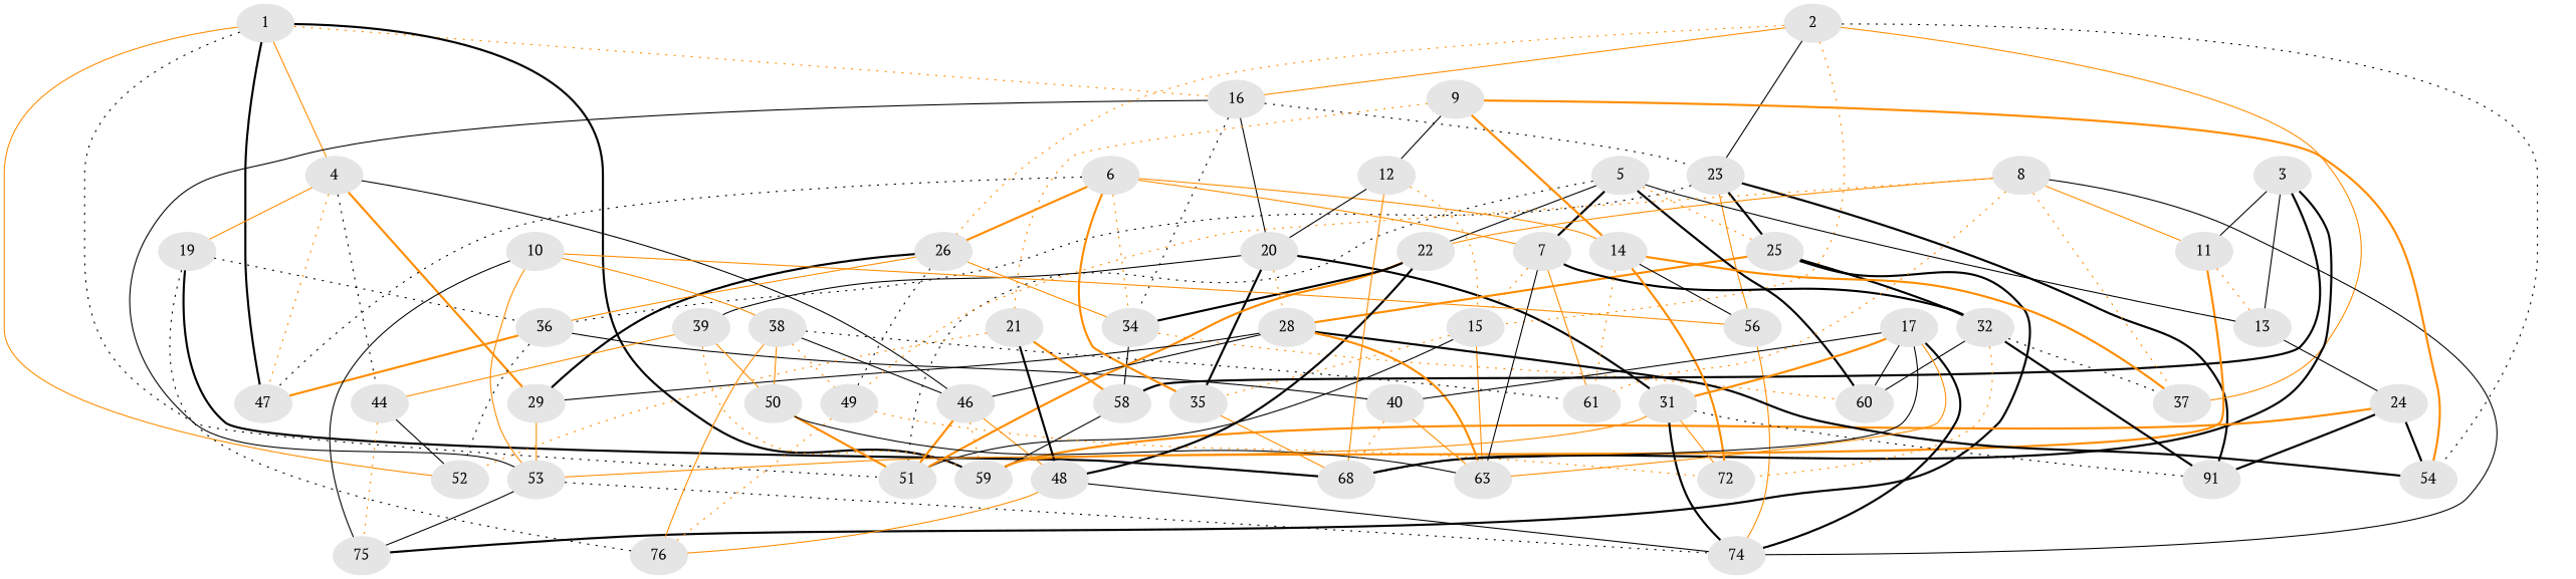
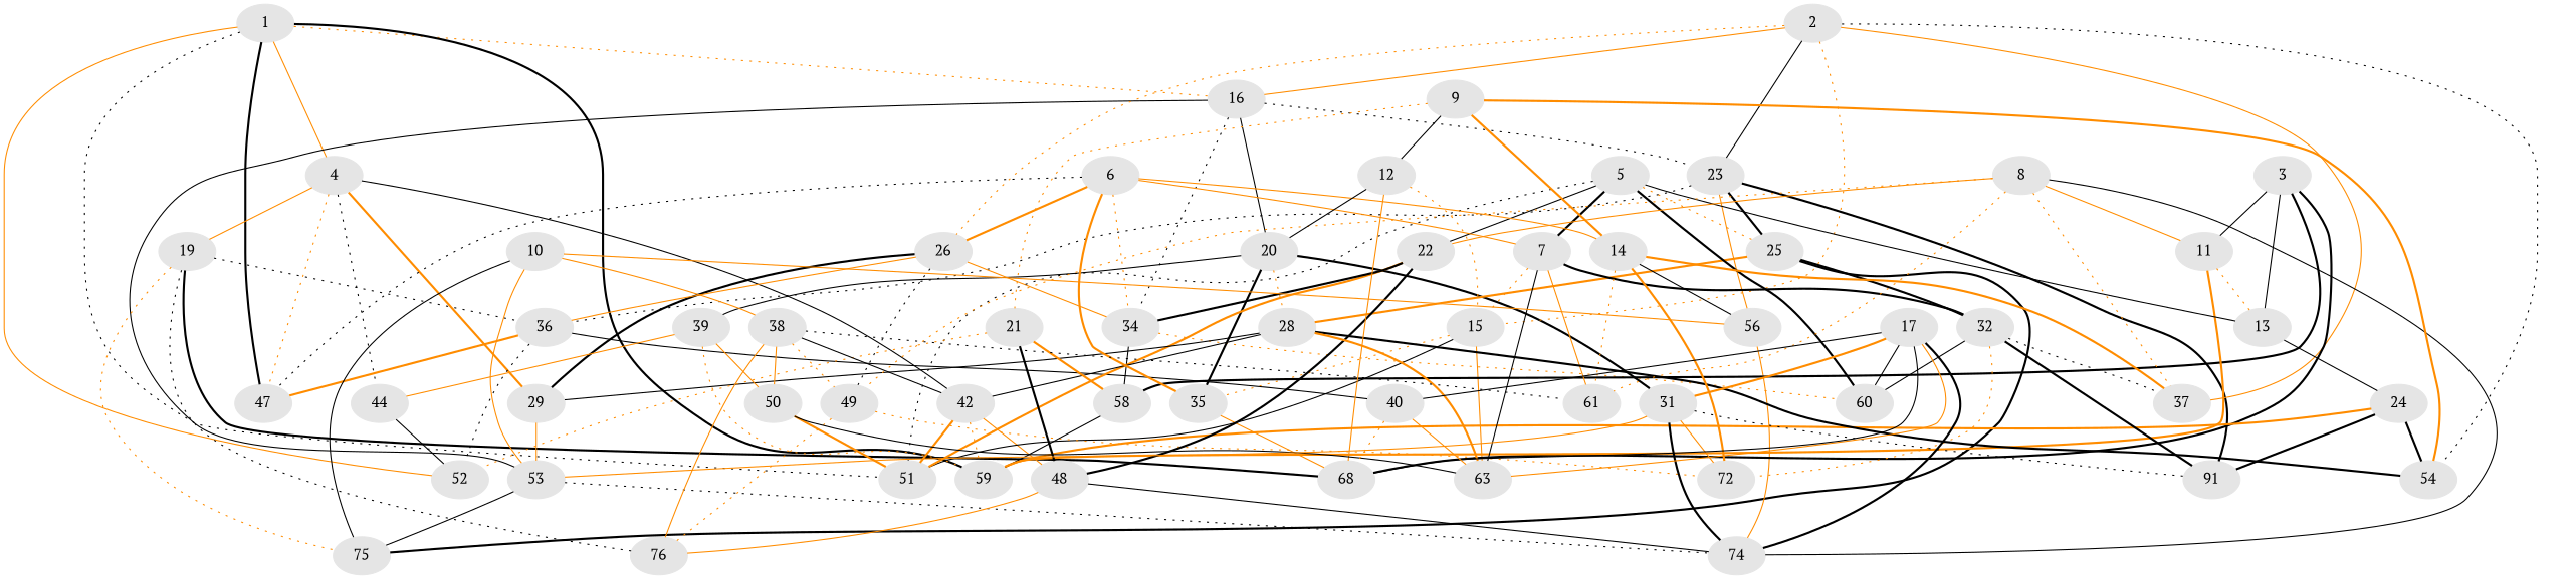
  graph {
    fontname="PT Serif"
    node [color=gray90 fontname="PT Serif" style=filled]
    edge [color=darkorange fontname="PT Serif" style=solid]
    1 [super="+85"]
    4 [super="+73"]
    16 [super="+27"]
    47
    51 [super="+79"]
    52
    59 [super="+64"]
    19
    29
-   42 [super="+87" label=46]
+   42 [super="+87"]
    44
    23 [super="+66"]
    34 [super="+83"]
    53 [super="+84"]
    20 [super="+33"]
    2 [super="+43"]
    15 [super="+18"]
    26 [super="+55"]
    37
    54
    35
    63 [super="+82"]
    25 [super="+67"]
    56
    36 [super="+46"]
    91
    49 [super="+62"]
    3 [super="+70"]
    11
    13
    58
    68 [super="+86"]
    24
    76
    48 [super="+78"]
    75
    5 [super="+71"]
    7 [super="+57"]
    22 [super="+45"]
    60
    32 [super="+65"]
    61
    28 [super="+69"]
    6 [super="+30"]
    14 [super="+89"]
    72
    8 [super="+90"]
    74 [super="+88"]
    9
    12
    21
    38 [super="+41"]
    50
    10
    31 [super="+77"]
    39
    17 [super="+81"]
    40
    1 -- 4
    1 -- 16 [style=dotted]
    1 -- 47 [color=black style=bold]
    1 -- 51 [color=black style=dotted]
    1 -- 52
    1 -- 59 [color=black style=bold]
    4 -- 47 [style=dotted]
    4 -- 19
    4 -- 29 [style=bold]
    4 -- 42 [color=black]
    4 -- 44 [color=black style=dotted]
    16 -- 23 [color=black style=dotted]
    16 -- 34 [color=black style=dotted]
    16 -- 53 [color=black]
    16 -- 20 [color=black]
    19 -- 36 [color=black style=dotted]
    19 -- 68 [color=black style=bold]
    19 -- 76 [color=black style=dotted]
    29 -- 53
    42 -- 51 [style=bold]
    42 -- 59 [style=dotted]
    42 -- 48
    44 -- 52 [color=black]
-   44 -- 75 [style=dotted]
+   19 -- 75 [style=dotted]
    23 -- 25 [color=black style=bold]
    23 -- 56
    23 -- 36 [color=black style=dotted]
    23 -- 91 [color=black style=bold]
    34 -- 58 [color=black]
    34 -- 60 [style=dotted]
    53 -- 75 [color=black]
    53 -- 74 [color=black style=dotted]
    20 -- 35 [color=black style=bold]
    20 -- 28 [style=dotted]
    20 -- 31 [color=black style=bold]
    20 -- 39 [color=black]
    2 -- 16
    2 -- 23 [color=black]
    2 -- 15 [style=dotted]
    2 -- 26 [style=dotted]
    2 -- 37
    2 -- 54 [color=black style=dotted]
    15 -- 51 [color=black]
    15 -- 35 [style=dotted]
    15 -- 63
    26 -- 29 [color=black style=bold]
    26 -- 34
    26 -- 36
    26 -- 49 [color=black style=dotted]
    35 -- 68
    25 -- 75 [color=black style=bold]
    25 -- 32 [color=black style=bold]
    25 -- 28 [style=bold]
    56 -- 74
    36 -- 47 [style=bold]
    36 -- 52 [color=black style=dotted]
    36 -- 40 [color=black]
    49 -- 76 [style=dotted]
    49 -- 72 [style=dotted]
    3 -- 11 [color=black]
    3 -- 13 [color=black]
    3 -- 58 [color=black style=bold]
    3 -- 68 [color=black style=bold]
    11 -- 59 [style=bold]
    11 -- 13 [style=dotted]
    13 -- 24 [color=black]
    58 -- 59 [color=black]
    24 -- 59 [style=bold]
    24 -- 54 [color=black style=bold]
    24 -- 91 [color=black style=bold]
    48 -- 76
    48 -- 74 [color=black]
    5 -- 51 [color=black style=dotted]
    5 -- 25 [style=dotted]
    5 -- 13 [color=black]
    5 -- 7 [color=black style=bold]
    5 -- 22 [color=black]
    5 -- 60 [color=black style=bold]
    7 -- 15 [style=dotted]
    7 -- 63 [color=black]
    7 -- 32 [color=black style=bold]
    7 -- 61
    22 -- 51 [style=bold]
    22 -- 34 [color=black style=bold]
    22 -- 48 [color=black style=bold]
    32 -- 37 [color=black style=dotted]
    32 -- 91 [color=black style=bold]
    32 -- 60 [color=black]
    32 -- 72 [style=dotted]
    28 -- 29 [color=black]
    28 -- 42 [color=black]
    28 -- 54 [color=black style=bold]
    28 -- 63 [style=bold]
    6 -- 47 [color=black style=dotted]
    6 -- 34 [style=dotted]
    6 -- 26 [style=bold]
    6 -- 35 [style=bold]
    6 -- 7
    6 -- 14
    14 -- 37 [style=bold]
    14 -- 56 [color=black]
    14 -- 61 [style=dotted]
    14 -- 72 [style=bold]
    8 -- 37 [style=dotted]
    8 -- 49 [style=dotted]
    8 -- 11
    8 -- 22
    8 -- 61 [style=dotted]
    8 -- 74 [color=black]
    9 -- 54 [style=bold]
    9 -- 14 [style=bold]
    9 -- 12 [color=black]
    9 -- 21 [style=dotted]
    12 -- 20 [color=black]
    12 -- 15 [style=dotted]
    12 -- 68
    21 -- 52 [style=dotted]
    21 -- 58 [style=bold]
    21 -- 48 [color=black style=bold]
    38 -- 42 [color=black]
    38 -- 49 [style=dotted]
    38 -- 76
    38 -- 61 [color=black style=dotted]
    38 -- 50
    50 -- 51 [style=bold]
    50 -- 63 [color=black]
    10 -- 53
    10 -- 56
    10 -- 75 [color=black]
    10 -- 38
    31 -- 53
    31 -- 91 [color=black style=dotted]
    31 -- 72
    31 -- 74 [color=black style=bold]
    39 -- 59 [style=dotted]
    39 -- 44
    39 -- 50
    17 -- 63
    17 -- 68 [color=black]
    17 -- 60 [color=black]
    17 -- 74 [color=black style=bold]
    17 -- 31 [style=bold]
    17 -- 40 [color=black]
    40 -- 63
    40 -- 68 [style=dotted]
  }
